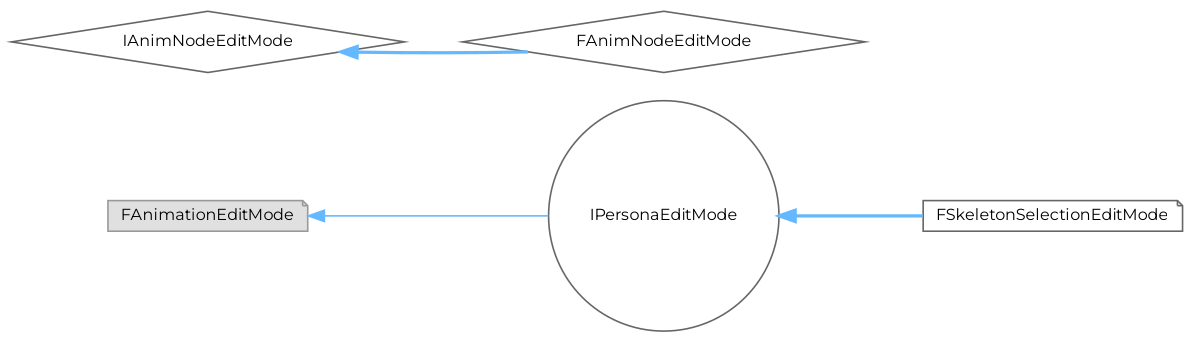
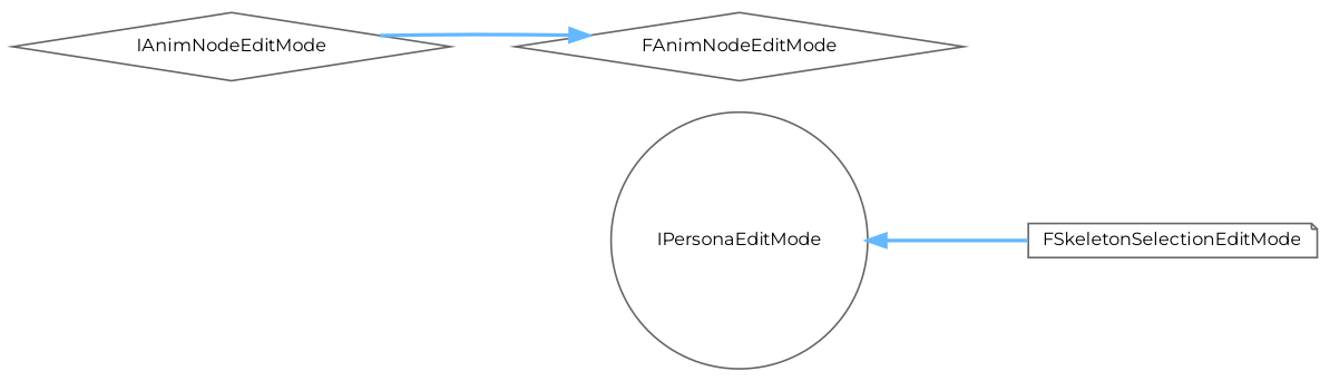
  digraph {
    fontname=Montserrat
    rankdir=LR
    node [color=grey40 fillcolor=white fontname=Montserrat fontsize=10 shape=note style=filled]
    edge [color=steelblue1 dir=back fontname=Montserrat fontsize=10 labelfontname=Helvetica labelfontsize=10 style=bold]
-   n1 [color=grey60 fillcolor="#E0E0E0" height=0.2 label=FAnimationEditMode width=0.4]
    n2 [height=0.2 label=IPersonaEditMode shape=circle width=0.4]
    n3 [height=0.2 label=IAnimNodeEditMode shape=diamond width=0.4]
    n4 [height=0.2 label=FAnimNodeEditMode shape=diamond width=0.4]
    n5 [height=0.2 label=FSkeletonSelectionEditMode width=0.4]
-   n1 -> n2 [style=solid]
    n2 -> n5
-   n3 -> n4
+   n4 -> n3
  }
